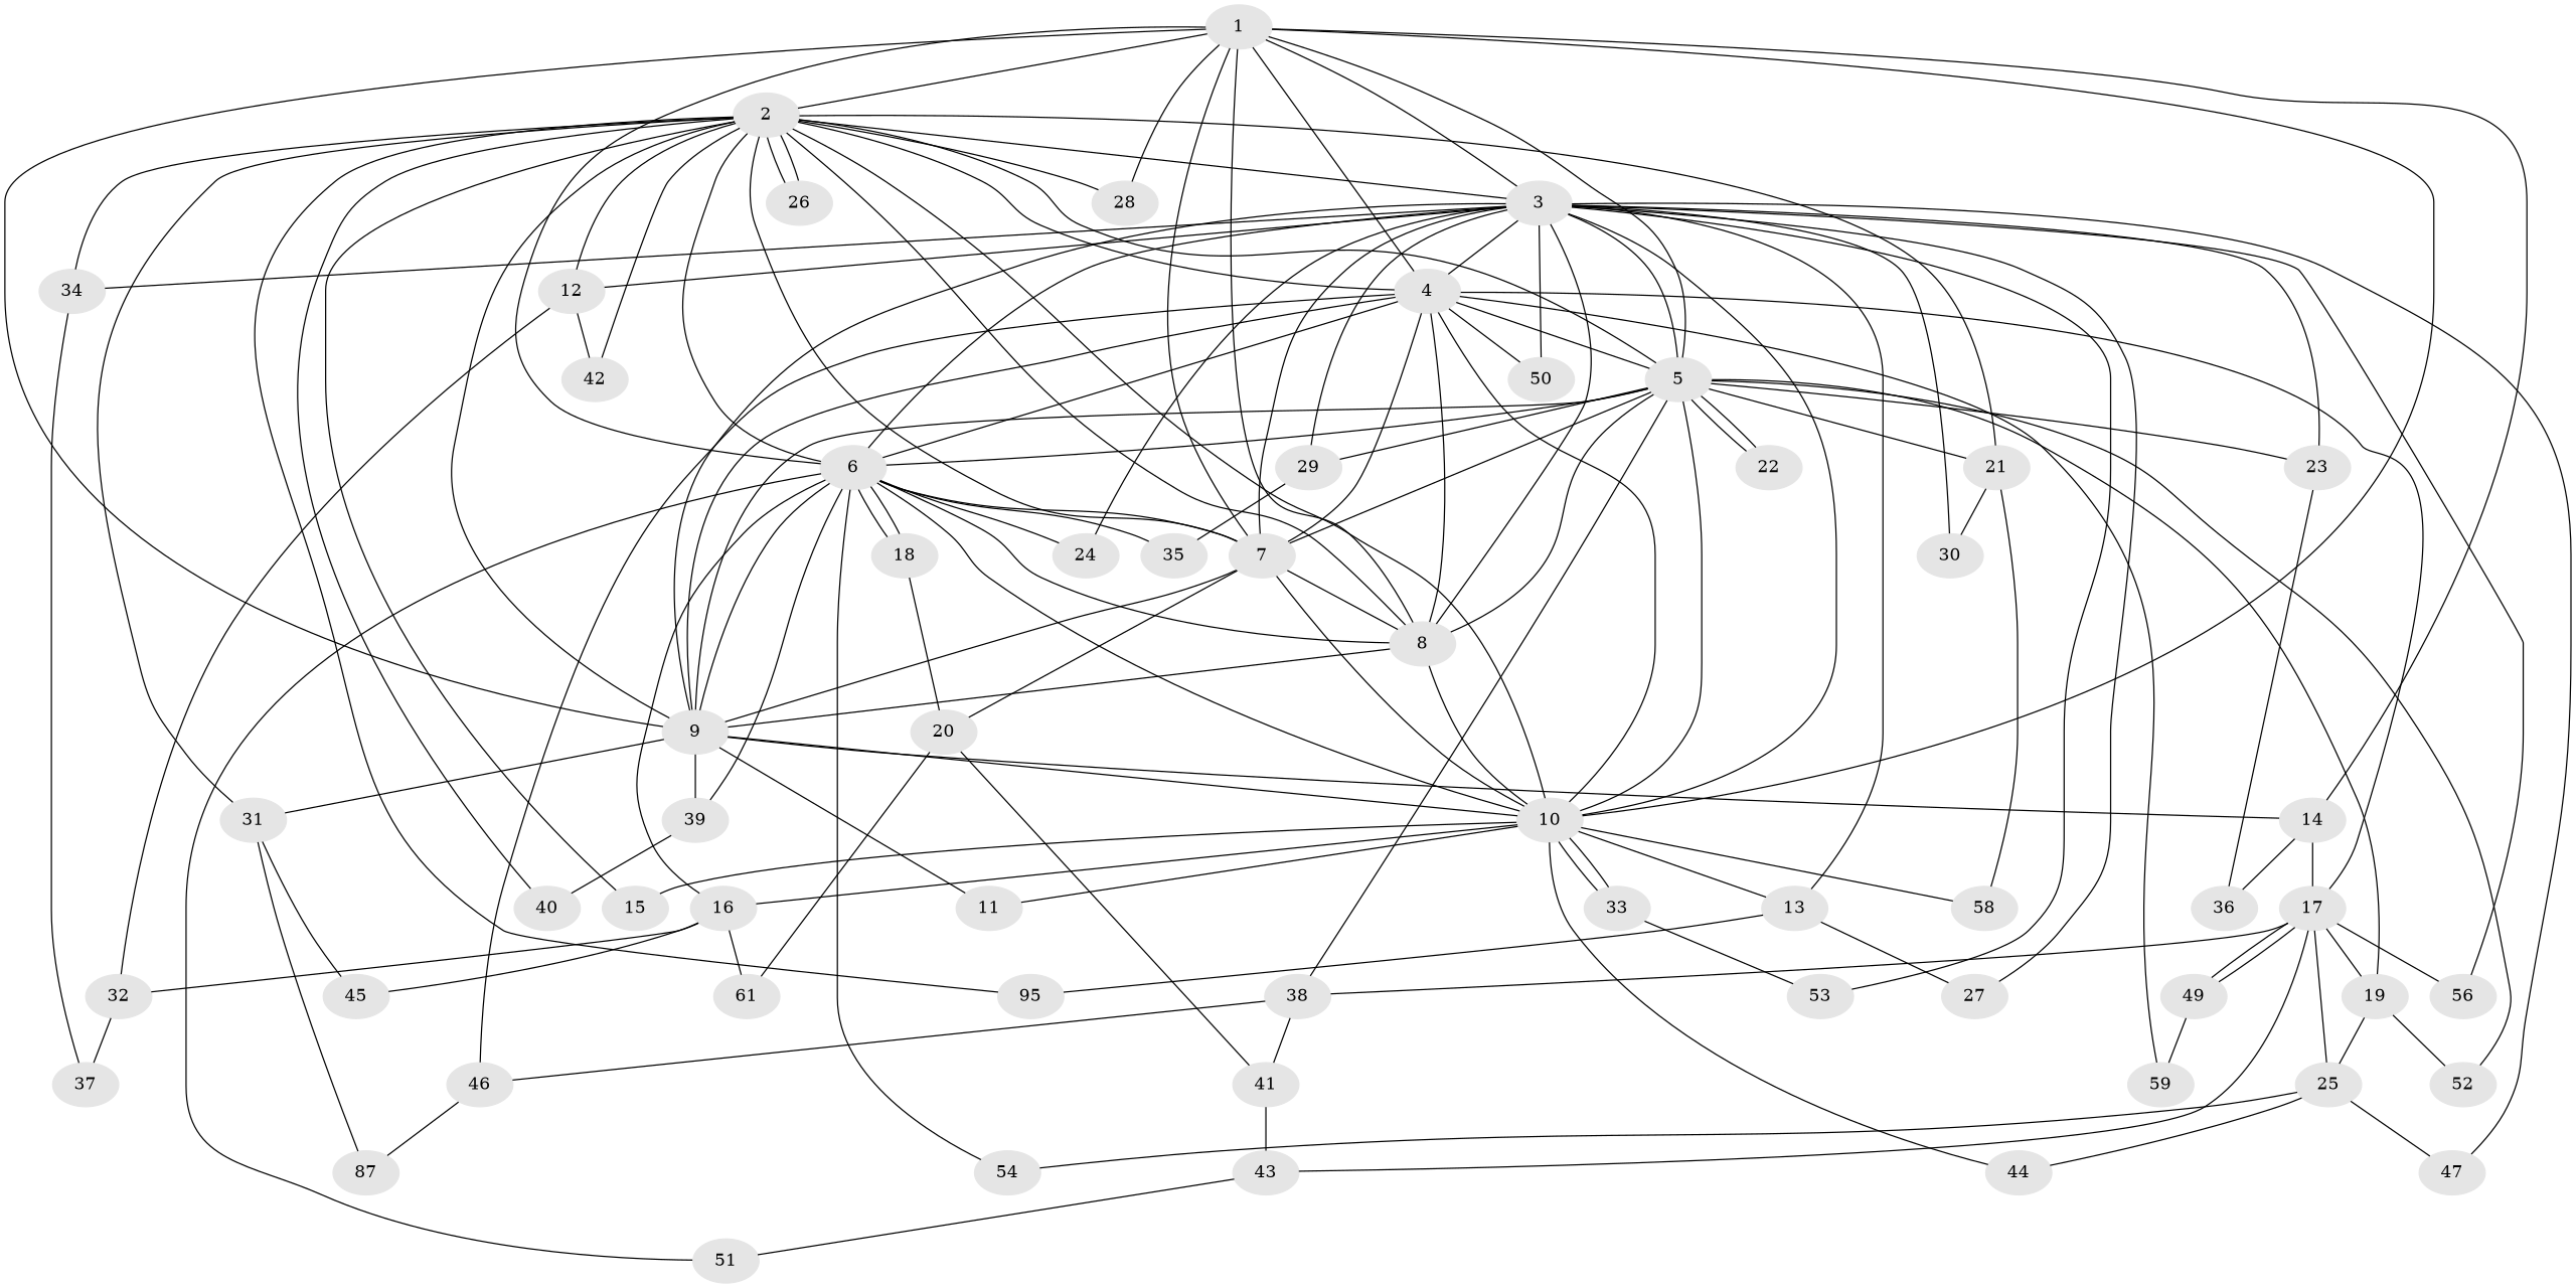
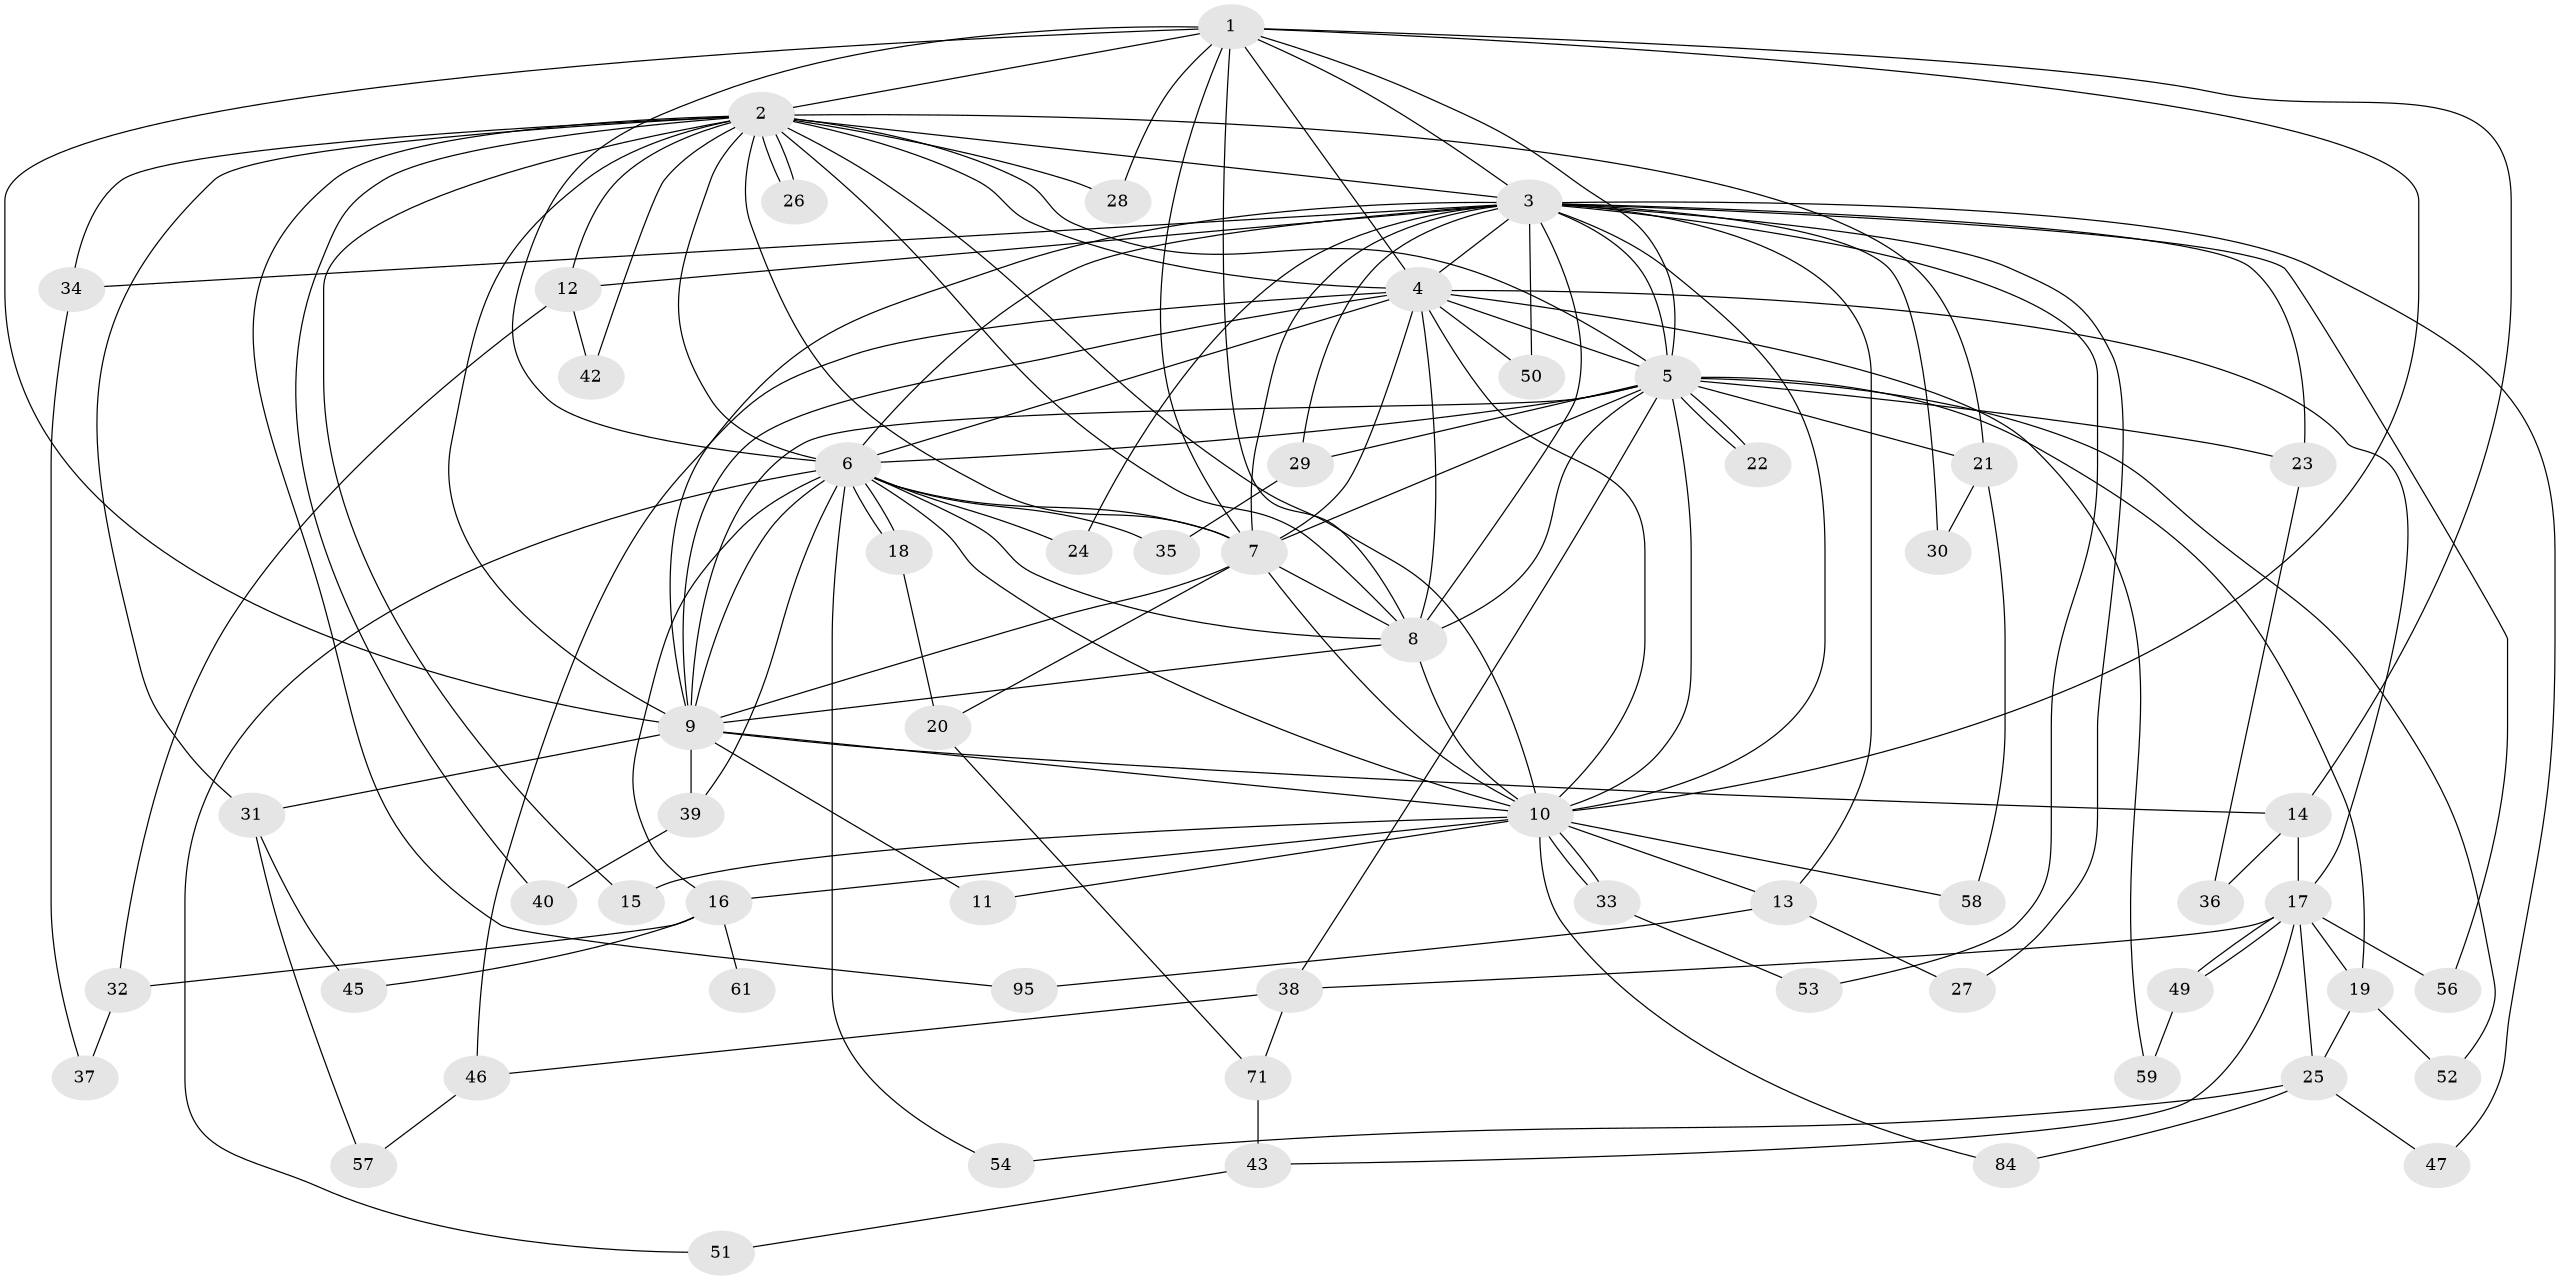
  graph {
    node [color=gray90 style=filled]
    1
    2
    3
    4
    5
    6
    7
    8
    9
    10
    14
    28
    12
    15
    21
    26
    31
    34
    40
    42
    n21 [label=95]
    13
    23
    24
    27
    29
    30
    47
    50
    53
    56
    17
    46
    59
    19
    22
    38
    52
    16
    18
    35
    39
    51
    54
    20
    11
    33
-   44
+   44 [label=84]
    58
    36
    32
    45
-   57 [label=87]
+   57
    37
    25
    43
    49
-   41
+   41 [label=71]
    61
    1 -- 2
    1 -- 3
    1 -- 4
    1 -- 5
    1 -- 6
    1 -- 7
    1 -- 8
    1 -- 9
    1 -- 10
    1 -- 14
    1 -- 28
    2 -- 3
    2 -- 4
    2 -- 5
    2 -- 6
    2 -- 7
    2 -- 8
    2 -- 9
    2 -- 10
    2 -- 28
    2 -- 12
    2 -- 15
    2 -- 21
    2 -- 26
    2 -- 26
    2 -- 31
    2 -- 34
    2 -- 40
    2 -- 42
    2 -- n21
    3 -- 4
    3 -- 5
    3 -- 6
    3 -- 7
    3 -- 8
    3 -- 9
    3 -- 10
    3 -- 12
    3 -- 34
    3 -- 13
    3 -- 23
    3 -- 24
    3 -- 27
    3 -- 29
    3 -- 30
    3 -- 47
    3 -- 50
    3 -- 53
    3 -- 56
    4 -- 5
    4 -- 6
    4 -- 7
    4 -- 8
    4 -- 9
    4 -- 10
    4 -- 50
    4 -- 17
    4 -- 46
    4 -- 59
    5 -- 6
    5 -- 7
    5 -- 8
    5 -- 9
    5 -- 10
    5 -- 21
    5 -- 23
    5 -- 29
    5 -- 19
    5 -- 22
    5 -- 22
    5 -- 38
    5 -- 52
    6 -- 7
    6 -- 8
    6 -- 9
    6 -- 10
    6 -- 24
    6 -- 16
    6 -- 18
    6 -- 18
    6 -- 35
    6 -- 39
    6 -- 51
    6 -- 54
    7 -- 8
    7 -- 9
    7 -- 10
    7 -- 20
    8 -- 9
    8 -- 10
    9 -- 10
    9 -- 14
    9 -- 31
    9 -- 39
    9 -- 11
    10 -- 15
    10 -- 13
    10 -- 16
    10 -- 11
    10 -- 33
    10 -- 33
    10 -- 44
    10 -- 58
    14 -- 17
    14 -- 36
    12 -- 42
    12 -- 32
    21 -- 30
    21 -- 58
    31 -- 45
    31 -- 57
    34 -- 37
    13 -- n21
    13 -- 27
    23 -- 36
    29 -- 35
    17 -- 56
    17 -- 19
    17 -- 38
    17 -- 25
    17 -- 43
    17 -- 49
    17 -- 49
    46 -- 57
    19 -- 52
    19 -- 25
    38 -- 46
    38 -- 41
    16 -- 32
    16 -- 45
    16 -- 61
    18 -- 20
    39 -- 40
    20 -- 41
-   20 -- 61
    33 -- 53
    32 -- 37
    25 -- 47
    25 -- 54
    25 -- 44
    43 -- 51
    49 -- 59
    41 -- 43
  }
